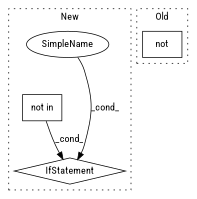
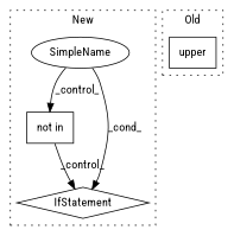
  digraph {
    fontname="Roboto Condensed"
    node [fontname="Roboto Condensed" shape=box]
    edge [fontname="Roboto Condensed"]
    n1 [a=108 l=66 label="not in" s=629]
    n2 [a=25 l="8,2" label=IfStatement s="621,695" shape=diamond]
    n3 [a=42 label=SimpleName shape=ellipse]
-   n4 [a=32 l=7 label=not s=559]
+   n4 [a=32 l=7 label=upper s=559]
    subgraph cluster_1 {
      label=New
      style=dotted
      n1
      n2
      n3
    }
    subgraph cluster_2 {
      label=Old
      style=dotted
      n4
    }
-   n1 -> n2 [label=_cond_]
+   n1 -> n2 [label=_control_]
+   n3 -> n1 [label=_control_]
    n3 -> n2 [label=_cond_]
  }
